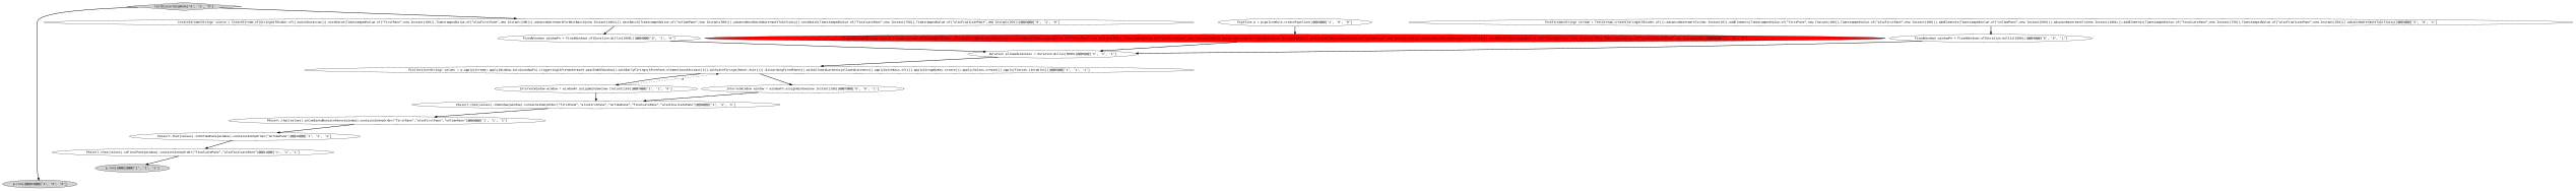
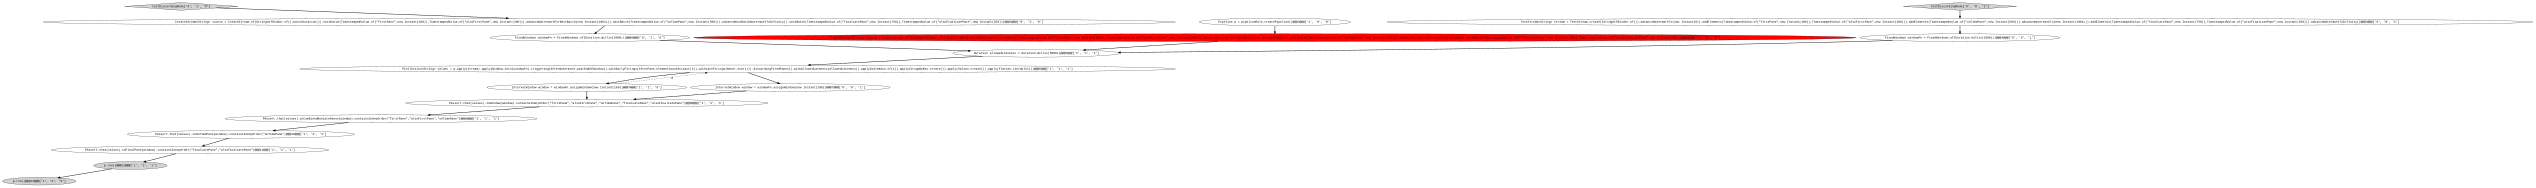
  digraph {
    fontname="Liberation Mono"
    node [fillcolor=white fontname="Liberation Mono" shape=ellipse style=filled]
    edge [fontname="Liberation Mono" style=bold]
    n1 [label="PAssert.that(values).inFinalPane(window).containsInAnyOrder(\"finalLatePane\",\"alsoFinalLatePane\")@@@11@@@['1', '1', '1']"]
    n2 [fillcolor=lightgray label="p.run()@@@12@@@['1', '1', '1']"]
    n3 [fillcolor=lightgray label="p.run()@@@13@@@['1', '0', '0']"]
    n4 [label="IntervalWindow window = windowFn.assignWindow(new Instant(100))@@@7@@@['1', '1', '0']"]
    n5 [label="PCollection<String> values = p.apply(stream).apply(Window.into(windowFn).triggering(AfterWatermark.pastEndOfWindow().withEarlyFirings(AfterPane.elementCountAtLeast(2)).withLateFirings(Never.ever())).discardingFiredPanes().withAllowedLateness(allowedLateness)).apply(WithKeys.of(1)).apply(GroupByKey.create()).apply(Values.create()).apply(Flatten.iterables())@@@6@@@['1', '1', '1']"]
    n6 [label="PAssert.that(values).inWindow(window).containsInAnyOrder(\"firstPane\",\"alsoFirstPane\",\"onTimePane\",\"finalLatePane\",\"alsoFinalLatePane\")@@@8@@@['1', '1', '1']"]
    n7 [label="IntervalWindow window = windowFn.assignWindow(new Instant(100))@@@7@@@['0', '0', '1']"]
    n8 [label="PAssert.that(values).inCombinedNonLatePanes(window).containsInAnyOrder(\"firstPane\",\"alsoFirstPane\",\"onTimePane\")@@@9@@@['1', '1', '1']"]
    n9 [fillcolor=red label="CreateStream<String> source = CreateStream.of(StringUtf8Coder.of(),pipelineRule.batchDuration()).nextBatch(TimestampedValue.of(\"firstPane\",new Instant(100)),TimestampedValue.of(\"alsoFirstPane\",new Instant(200))).advanceWatermarkForNextBatch(new Instant(1001L)).nextBatch(TimestampedValue.of(\"onTimePane\",new Instant(500))).advanceNextBatchWatermarkToInfinity().nextBatch(TimestampedValue.of(\"finalLatePane\",new Instant(750)),TimestampedValue.of(\"alsoFinalLatePane\",new Instant(250)))@@@4@@@['1', '0', '0']"]
    n10 [label="Duration allowedLateness = Duration.millis(5000L)@@@5@@@['1', '1', '1']"]
    n11 [label="FixedWindows windowFn = FixedWindows.of(Duration.millis(1000L))@@@4@@@['0', '0', '1']"]
    n12 [label="CreateStream<String> source = CreateStream.of(StringUtf8Coder.of(),batchDuration()).nextBatch(TimestampedValue.of(\"firstPane\",new Instant(100)),TimestampedValue.of(\"alsoFirstPane\",new Instant(200))).advanceWatermarkForNextBatch(new Instant(1001L)).nextBatch(TimestampedValue.of(\"onTimePane\",new Instant(500))).advanceNextBatchWatermarkToInfinity().nextBatch(TimestampedValue.of(\"finalLatePane\",new Instant(750)),TimestampedValue.of(\"alsoFinalLatePane\",new Instant(250)))@@@3@@@['0', '1', '0']"]
    n13 [label="FixedWindows windowFn = FixedWindows.of(Duration.millis(1000L))@@@4@@@['0', '1', '0']"]
+   n14 [fillcolor=lightgray label="testDiscardingMode['0', '0', '1']" shape=diamond]
    n15 [label="TestStream<String> stream = TestStream.create(StringUtf8Coder.of()).advanceWatermarkTo(new Instant(0)).addElements(TimestampedValue.of(\"firstPane\",new Instant(100)),TimestampedValue.of(\"alsoFirstPane\",new Instant(200))).addElements(TimestampedValue.of(\"onTimePane\",new Instant(500))).advanceWatermarkTo(new Instant(1001L)).addElements(TimestampedValue.of(\"finalLatePane\",new Instant(750)),TimestampedValue.of(\"alsoFinalLatePane\",new Instant(250))).advanceWatermarkToInfinity()@@@3@@@['0', '0', '1']"]
    n16 [fillcolor=lightgray label="testDiscardingMode['0', '1', '0']" shape=diamond]
    n17 [label="PAssert.that(values).inOnTimePane(window).containsInAnyOrder(\"onTimePane\")@@@10@@@['1', '1', '1']"]
    n18 [label="Pipeline p = pipelineRule.createPipeline()@@@3@@@['1', '0', '0']"]
    n1 -> n2
-   n16 -> n3
+   n2 -> n3
    n4 -> n5 [label=0 style=dashed]
    n4 -> n6
    n5 -> n4
    n5 -> n7
    n6 -> n8
    n7 -> n6
    n8 -> n17
    n9 -> n10
    n10 -> n5
    n11 -> n10
    n12 -> n13
    n13 -> n10
+   n14 -> n15
    n15 -> n11
    n16 -> n12
    n17 -> n1
    n18 -> n9
  }
